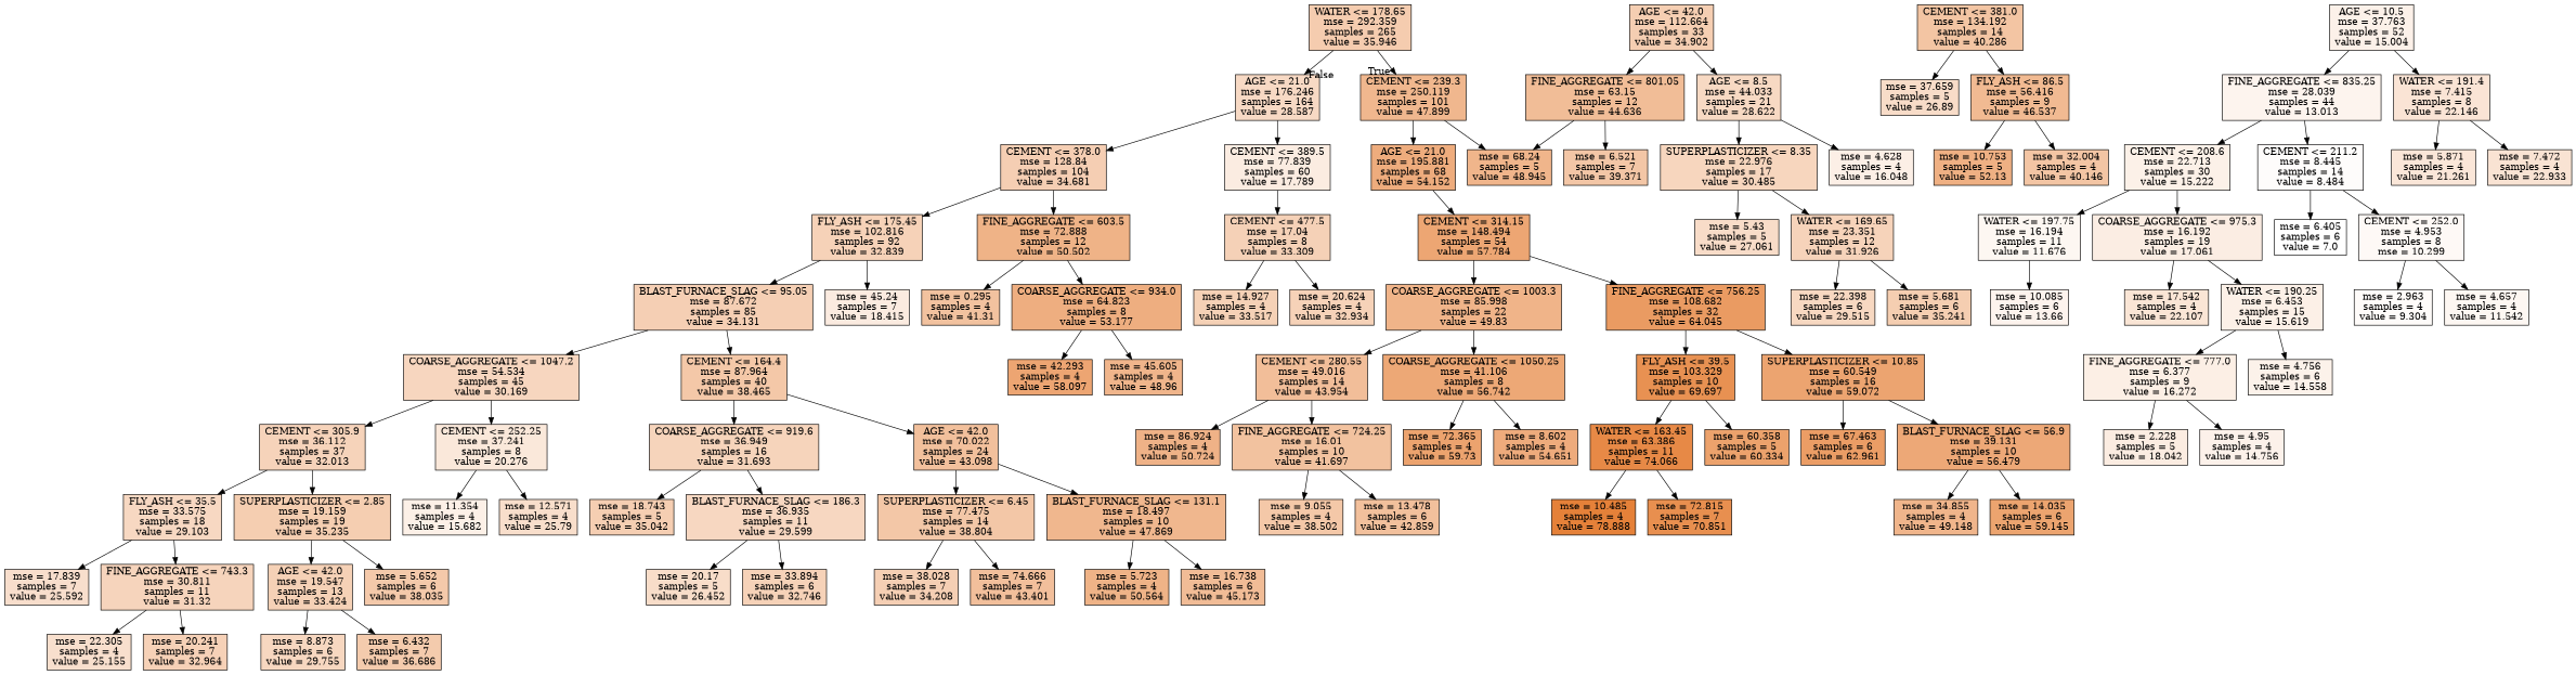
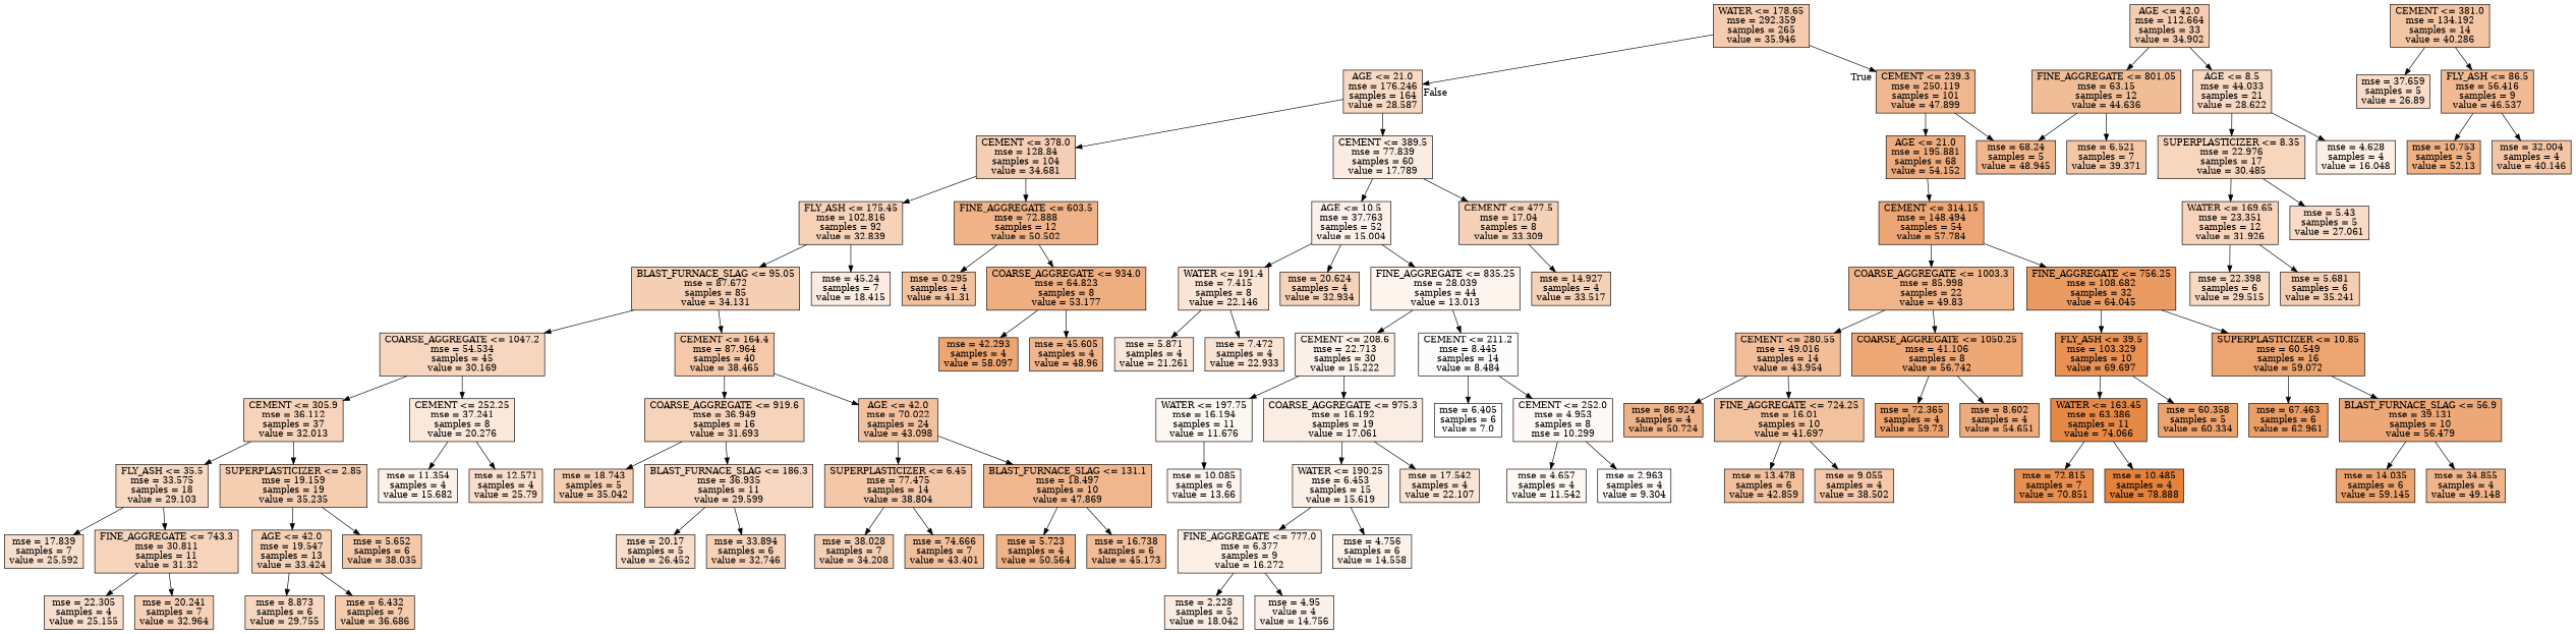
  digraph {
    node [color=black fillcolor="#f0b58b" shape=box style=filled]
    n1 [fillcolor="#f5ccaf" label="WATER <= 178.65\nmse = 292.359\nsamples = 265\nvalue = 35.946"]
    n2 [fillcolor="#f0b78e" label="CEMENT <= 239.3\nmse = 250.119\nsamples = 101\nvalue = 47.899"]
    n3 [fillcolor="#f7d9c4" label="AGE <= 21.0\nmse = 176.246\nsamples = 164\nvalue = 28.587"]
    n4 [fillcolor="#eeac7d" label="AGE <= 21.0\nmse = 195.881\nsamples = 68\nvalue = 54.152"]
    n5 [label="mse = 68.24\nsamples = 5\nvalue = 48.945"]
    n6 [fillcolor="#fbece1" label="CEMENT <= 389.5\nmse = 77.839\nsamples = 60\nvalue = 17.789"]
    n7 [fillcolor="#f5ceb3" label="CEMENT <= 378.0\nmse = 128.84\nsamples = 104\nvalue = 34.681"]
    n8 [fillcolor="#f5ceb2" label="AGE <= 42.0\nmse = 112.664\nsamples = 33\nvalue = 34.902"]
    n9 [fillcolor="#f7d9c3" label="AGE <= 8.5\nmse = 44.033\nsamples = 21\nvalue = 28.622"]
    n10 [fillcolor="#f1bd97" label="FINE_AGGREGATE <= 801.05\nmse = 63.15\nsamples = 12\nvalue = 44.636"]
    n11 [fillcolor="#eda673" label="CEMENT <= 314.15\nmse = 148.494\nsamples = 54\nvalue = 57.784"]
    n12 [fillcolor="#fcefe6" label="mse = 4.628\nsamples = 4\nvalue = 16.048"]
    n13 [fillcolor="#f7d6be" label="SUPERPLASTICIZER <= 8.35\nmse = 22.976\nsamples = 17\nvalue = 30.485"]
    n14 [fillcolor="#f3c6a6" label="mse = 6.521\nsamples = 7\nvalue = 39.371"]
    n15 [fillcolor="#f8dcc8" label="mse = 5.43\nsamples = 5\nvalue = 27.061"]
    n16 [fillcolor="#f6d3ba" label="WATER <= 169.65\nmse = 23.351\nsamples = 12\nvalue = 31.926"]
    n17 [fillcolor="#f7d8c1" label="mse = 22.398\nsamples = 6\nvalue = 29.515"]
    n18 [fillcolor="#f5ceb1" label="mse = 5.681\nsamples = 6\nvalue = 35.241"]
    n19 [fillcolor="#f3c5a3" label="CEMENT <= 381.0\nmse = 134.192\nsamples = 14\nvalue = 40.286"]
    n20 [fillcolor="#f8dcc8" label="mse = 37.659\nsamples = 5\nvalue = 26.89"]
    n21 [fillcolor="#f1ba92" label="FLY_ASH <= 86.5\nmse = 56.416\nsamples = 9\nvalue = 46.537"]
    n22 [fillcolor="#f0b489" label="COARSE_AGGREGATE <= 1003.3\nmse = 85.998\nsamples = 22\nvalue = 49.83"]
    n23 [fillcolor="#ea9b62" label="FINE_AGGREGATE <= 756.25\nmse = 108.682\nsamples = 32\nvalue = 64.045"]
    n24 [fillcolor="#efb083" label="mse = 10.753\nsamples = 5\nvalue = 52.13"]
    n25 [fillcolor="#f3c5a4" label="mse = 32.004\nsamples = 4\nvalue = 40.146"]
    n26 [fillcolor="#f2be99" label="CEMENT <= 280.55\nmse = 49.016\nsamples = 14\nvalue = 43.954"]
    n27 [fillcolor="#eda876" label="COARSE_AGGREGATE <= 1050.25\nmse = 41.106\nsamples = 8\nvalue = 56.742"]
    n28 [fillcolor="#e89152" label="FLY_ASH <= 39.5\nmse = 103.329\nsamples = 10\nvalue = 69.697"]
    n29 [fillcolor="#eca470" label="SUPERPLASTICIZER <= 10.85\nmse = 60.549\nsamples = 16\nvalue = 59.072"]
    n30 [fillcolor="#efb287" label="mse = 86.924\nsamples = 4\nvalue = 50.724"]
    n31 [fillcolor="#f2c29f" label="FINE_AGGREGATE <= 724.25\nmse = 16.01\nsamples = 10\nvalue = 41.697"]
    n32 [fillcolor="#eca36e" label="mse = 72.365\nsamples = 4\nvalue = 59.73"]
    n33 [fillcolor="#eeab7c" label="mse = 8.602\nsamples = 4\nvalue = 54.651"]
    n34 [fillcolor="#f4c8a8" label="mse = 9.055\nsamples = 4\nvalue = 38.502"]
    n35 [fillcolor="#f2c09c" label="mse = 13.478\nsamples = 6\nvalue = 42.859"]
    n36 [fillcolor="#e78946" label="WATER <= 163.45\nmse = 63.386\nsamples = 11\nvalue = 74.066"]
    n37 [fillcolor="#eca26c" label="mse = 60.358\nsamples = 5\nvalue = 60.334"]
    n38 [fillcolor="#eb9d65" label="mse = 67.463\nsamples = 6\nvalue = 62.961"]
    n39 [fillcolor="#eda877" label="BLAST_FURNACE_SLAG <= 56.9\nmse = 39.131\nsamples = 10\nvalue = 56.479"]
    n40 [fillcolor="#e58139" label="mse = 10.485\nsamples = 4\nvalue = 78.888"]
    n41 [fillcolor="#e88f4f" label="mse = 72.815\nsamples = 7\nvalue = 70.851"]
    n42 [label="mse = 34.855\nsamples = 4\nvalue = 49.148"]
    n43 [fillcolor="#eca46f" label="mse = 14.035\nsamples = 6\nvalue = 59.145"]
    n44 [fillcolor="#fcf1e9" label="AGE <= 10.5\nmse = 37.763\nsamples = 52\nvalue = 15.004"]
    n45 [fillcolor="#f5d1b7" label="CEMENT <= 477.5\nmse = 17.04\nsamples = 8\nvalue = 33.309"]
    n46 [fillcolor="#f6d2b8" label="FLY_ASH <= 175.45\nmse = 102.816\nsamples = 92\nvalue = 32.839"]
    n47 [fillcolor="#efb387" label="FINE_AGGREGATE <= 603.5\nmse = 72.888\nsamples = 12\nvalue = 50.502"]
    n48 [fillcolor="#fdf4ee" label="FINE_AGGREGATE <= 835.25\nmse = 28.039\nsamples = 44\nvalue = 13.013"]
    n49 [fillcolor="#fae4d5" label="WATER <= 191.4\nmse = 7.415\nsamples = 8\nvalue = 22.146"]
    n50 [fillcolor="#f5d1b6" label="mse = 14.927\nsamples = 4\nvalue = 33.517"]
    n51 [fillcolor="#f6d2b8" label="mse = 20.624\nsamples = 4\nvalue = 32.934"]
    n52 [fillcolor="#fcf1e8" label="CEMENT <= 208.6\nmse = 22.713\nsamples = 30\nvalue = 15.222"]
    n53 [fillcolor="#fefcfb" label="CEMENT <= 211.2\nmse = 8.445\nsamples = 14\nvalue = 8.484"]
    n54 [fillcolor="#fae6d8" label="mse = 5.871\nsamples = 4\nvalue = 21.261"]
    n55 [fillcolor="#f9e3d3" label="mse = 7.472\nsamples = 4\nvalue = 22.933"]
    n56 [fillcolor="#fdf7f2" label="WATER <= 197.75\nmse = 16.194\nsamples = 11\nvalue = 11.676"]
    n57 [fillcolor="#fbede3" label="COARSE_AGGREGATE <= 975.3\nmse = 16.192\nsamples = 19\nvalue = 17.061"]
    n58 [fillcolor="#ffffff" label="mse = 6.405\nsamples = 6\nvalue = 7.0"]
    n59 [fillcolor="#fef9f6" label="CEMENT <= 252.0\nmse = 4.953\nsamples = 8\nmse = 10.299"]
    n60 [fillcolor="#fdf3ed" label="mse = 10.085\nsamples = 6\nvalue = 13.66"]
    n61 [fillcolor="#fae5d5" label="mse = 17.542\nsamples = 4\nvalue = 22.107"]
    n62 [fillcolor="#fcf0e7" label="WATER <= 190.25\nmse = 6.453\nsamples = 15\nvalue = 15.619"]
    n63 [fillcolor="#fcefe5" label="FINE_AGGREGATE <= 777.0\nmse = 6.377\nsamples = 9\nvalue = 16.272"]
    n64 [fillcolor="#fcf2ea" label="mse = 4.756\nsamples = 6\nvalue = 14.558"]
    n65 [fillcolor="#fbece1" label="mse = 2.228\nsamples = 5\nvalue = 18.042"]
-   n66 [fillcolor="#fcf1ea" label="mse = 4.95\nsamples = 4\nvalue = 14.756"]
+   n66 [fillcolor="#fcf1ea" label="mse = 4.95\nvalue = 4\nvalue = 14.756"]
    n67 [fillcolor="#fefbf9" label="mse = 2.963\nsamples = 4\nvalue = 9.304"]
    n68 [fillcolor="#fdf7f2" label="mse = 4.657\nsamples = 4\nvalue = 11.542"]
    n69 [fillcolor="#f5cfb4" label="BLAST_FURNACE_SLAG <= 95.05\nmse = 87.672\nsamples = 85\nvalue = 34.131"]
    n70 [fillcolor="#fbebe0" label="mse = 45.24\nsamples = 7\nvalue = 18.415"]
    n71 [fillcolor="#f2c29f" label="mse = 0.295\nsamples = 4\nvalue = 41.31"]
    n72 [fillcolor="#eeae80" label="COARSE_AGGREGATE <= 934.0\nmse = 64.823\nsamples = 8\nvalue = 53.177"]
    n73 [fillcolor="#f7d6bf" label="COARSE_AGGREGATE <= 1047.2\nmse = 54.534\nsamples = 45\nvalue = 30.169"]
    n74 [fillcolor="#f4c8a8" label="CEMENT <= 164.4\nmse = 87.964\nsamples = 40\nvalue = 38.465"]
    n75 [fillcolor="#f6d3ba" label="CEMENT <= 305.9\nmse = 36.112\nsamples = 37\nvalue = 32.013"]
    n76 [fillcolor="#fae8da" label="CEMENT <= 252.25\nmse = 37.241\nsamples = 8\nvalue = 20.276"]
    n77 [fillcolor="#f6d4bb" label="COARSE_AGGREGATE <= 919.6\nmse = 36.949\nsamples = 16\nvalue = 31.693"]
    n78 [fillcolor="#f2c09c" label="AGE <= 42.0\nmse = 70.022\nsamples = 24\nvalue = 43.098"]
    n79 [fillcolor="#f7d8c2" label="FLY_ASH <= 35.5\nmse = 33.575\nsamples = 18\nvalue = 29.103"]
    n80 [fillcolor="#f5ceb1" label="SUPERPLASTICIZER <= 2.85\nmse = 19.159\nsamples = 19\nvalue = 35.235"]
    n81 [fillcolor="#fcf0e7" label="mse = 11.354\nsamples = 4\nvalue = 15.682"]
    n82 [fillcolor="#f8decb" label="mse = 12.571\nsamples = 4\nvalue = 25.79"]
    n83 [fillcolor="#f8decc" label="mse = 17.839\nsamples = 7\nvalue = 25.592"]
    n84 [fillcolor="#f6d4bc" label="FINE_AGGREGATE <= 743.3\nmse = 30.811\nsamples = 11\nvalue = 31.32"]
    n85 [fillcolor="#f5d1b6" label="AGE <= 42.0\nmse = 19.547\nsamples = 13\nvalue = 33.424"]
    n86 [fillcolor="#f4c9aa" label="mse = 5.652\nsamples = 6\nvalue = 38.035"]
    n87 [fillcolor="#f8dfcd" label="mse = 22.305\nsamples = 4\nvalue = 25.155"]
    n88 [fillcolor="#f6d1b7" label="mse = 20.241\nsamples = 7\nvalue = 32.964"]
    n89 [fillcolor="#f7d7c0" label="mse = 8.873\nsamples = 6\nvalue = 29.755"]
    n90 [fillcolor="#f4cbad" label="mse = 6.432\nsamples = 7\nvalue = 36.686"]
    n91 [fillcolor="#f5ceb2" label="mse = 18.743\nsamples = 5\nvalue = 35.042"]
    n92 [fillcolor="#f7d7c1" label="BLAST_FURNACE_SLAG <= 186.3\nmse = 36.935\nsamples = 11\nvalue = 29.599"]
    n93 [fillcolor="#f3c7a7" label="SUPERPLASTICIZER <= 6.45\nmse = 77.475\nsamples = 14\nvalue = 38.804"]
    n94 [fillcolor="#f0b78e" label="BLAST_FURNACE_SLAG <= 131.1\nmse = 18.497\nsamples = 10\nvalue = 47.869"]
    n95 [fillcolor="#f8ddc9" label="mse = 20.17\nsamples = 5\nvalue = 26.452"]
    n96 [fillcolor="#f6d2b8" label="mse = 33.894\nsamples = 6\nvalue = 32.746"]
    n97 [fillcolor="#f5cfb4" label="mse = 38.028\nsamples = 7\nvalue = 34.208"]
    n98 [fillcolor="#f2bf9b" label="mse = 74.666\nsamples = 7\nvalue = 43.401"]
    n99 [fillcolor="#efb387" label="mse = 5.723\nsamples = 4\nvalue = 50.564"]
    n100 [fillcolor="#f1bc96" label="mse = 16.738\nsamples = 6\nvalue = 45.173"]
    n101 [fillcolor="#eda572" label="mse = 42.293\nsamples = 4\nvalue = 58.097"]
    n102 [label="mse = 45.605\nsamples = 4\nvalue = 48.96"]
    n1 -> n2 [headlabel=True labelangle=45 labeldistance=2.5]
    n1 -> n3 [headlabel=False labelangle=-45 labeldistance=2.5]
    n2 -> n4
    n2 -> n5
    n3 -> n6
    n3 -> n7
    n4 -> n11
+   n6 -> n44
    n6 -> n45
    n7 -> n46
    n7 -> n47
    n8 -> n9
    n8 -> n10
    n9 -> n12
    n9 -> n13
    n10 -> n5
    n10 -> n14
    n11 -> n22
    n11 -> n23
    n13 -> n15
    n13 -> n16
    n16 -> n17
    n16 -> n18
    n19 -> n20
    n19 -> n21
    n21 -> n24
    n21 -> n25
    n22 -> n26
    n22 -> n27
    n23 -> n28
    n23 -> n29
    n26 -> n30
    n26 -> n31
    n27 -> n32
    n27 -> n33
    n28 -> n36
    n28 -> n37
    n29 -> n38
    n29 -> n39
    n31 -> n34
    n31 -> n35
    n36 -> n40
    n36 -> n41
    n39 -> n42
    n39 -> n43
    n44 -> n48
    n44 -> n49
    n45 -> n50
-   n45 -> n51
+   n44 -> n51
    n46 -> n69
    n46 -> n70
    n47 -> n71
    n47 -> n72
    n48 -> n52
    n48 -> n53
    n49 -> n54
    n49 -> n55
    n52 -> n56
    n52 -> n57
    n53 -> n58
    n53 -> n59
    n56 -> n60
    n57 -> n61
    n57 -> n62
    n59 -> n67
    n59 -> n68
    n62 -> n63
    n62 -> n64
    n63 -> n65
    n63 -> n66
    n69 -> n73
    n69 -> n74
    n72 -> n101
    n72 -> n102
    n73 -> n75
    n73 -> n76
    n74 -> n77
    n74 -> n78
    n75 -> n79
    n75 -> n80
    n76 -> n81
    n76 -> n82
    n77 -> n91
    n77 -> n92
    n78 -> n93
    n78 -> n94
    n79 -> n83
    n79 -> n84
    n80 -> n85
    n80 -> n86
    n84 -> n87
    n84 -> n88
    n85 -> n89
    n85 -> n90
    n92 -> n95
    n92 -> n96
    n93 -> n97
    n93 -> n98
    n94 -> n99
    n94 -> n100
  }
